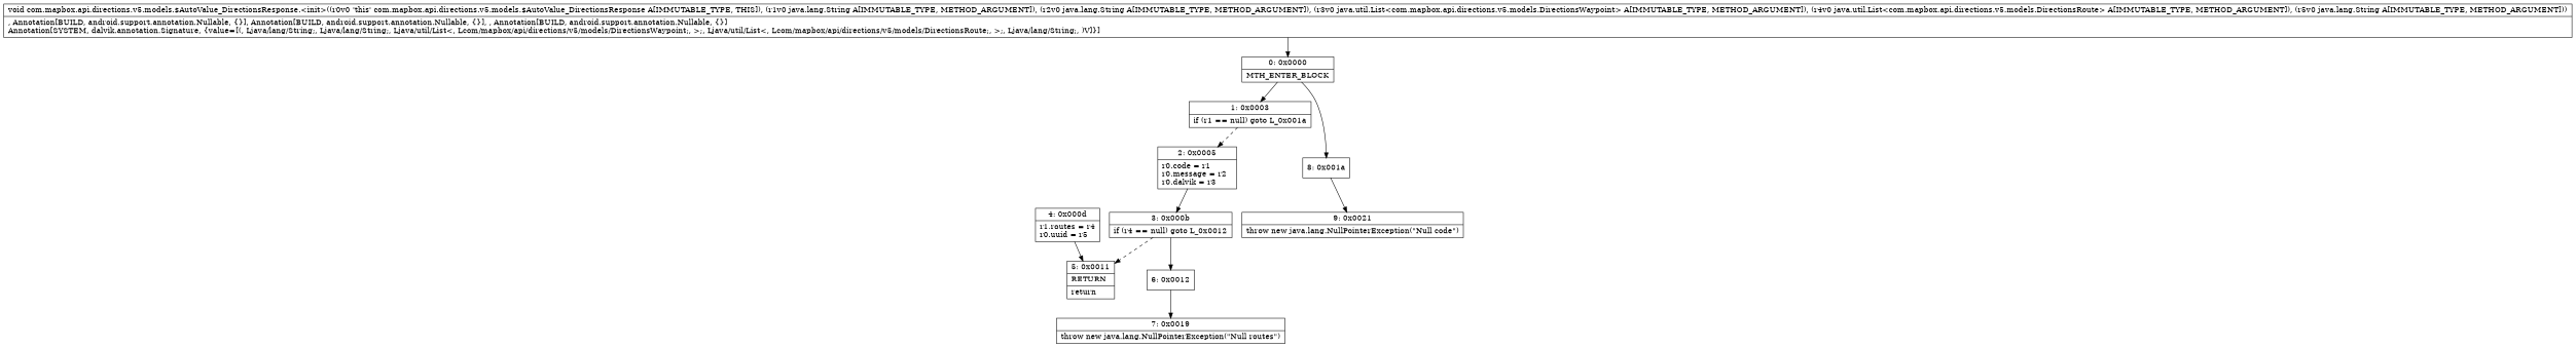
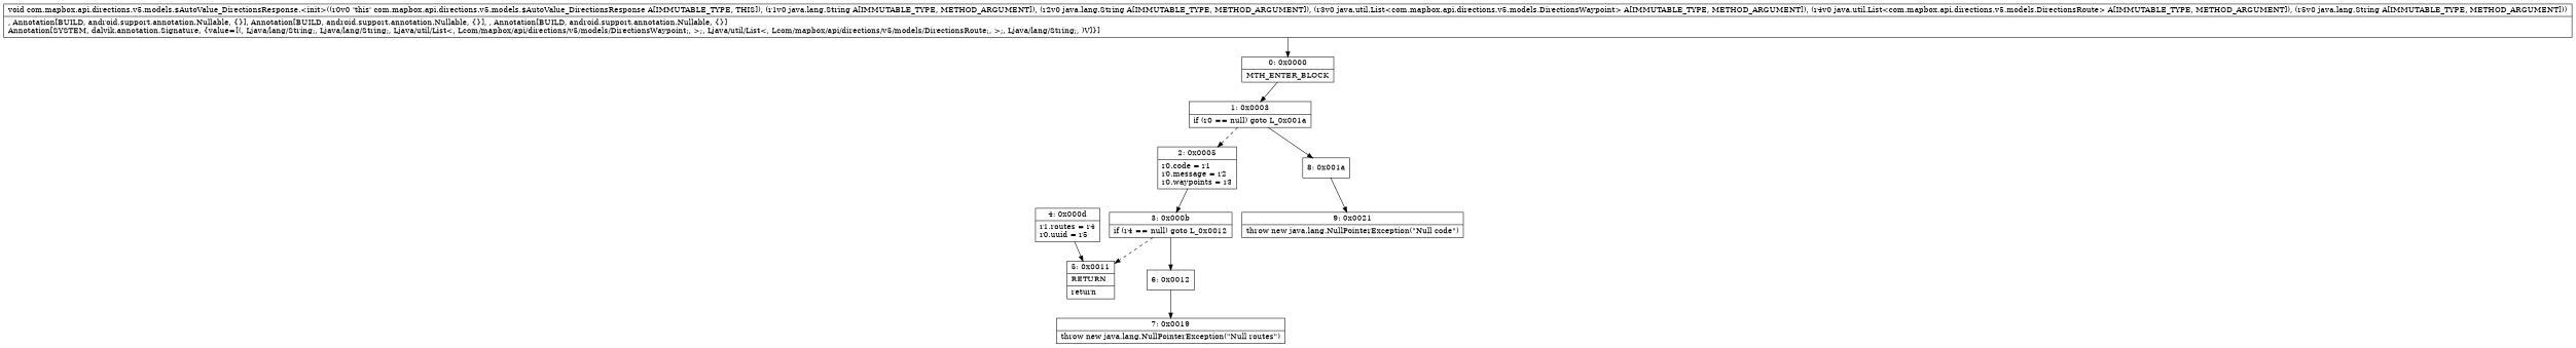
  digraph {
    node [shape=record]
    n1 [label="{0\:\ 0x0000|MTH_ENTER_BLOCK\l}"]
-   n2 [label="{1\:\ 0x0003|if (r1 == null) goto L_0x001a\l}"]
-   n3 [label="{2\:\ 0x0005|r0.code = r1\lr0.message = r2\lr0.dalvik = r3\l}"]
+   n2 [label="{1\:\ 0x0003|if (r0 == null) goto L_0x001a\l}"]
+   n3 [label="{2\:\ 0x0005|r0.code = r1\lr0.message = r2\lr0.waypoints = r3\l}"]
    n4 [label="{8\:\ 0x001a}"]
    n5 [label="{3\:\ 0x000b|if (r4 == null) goto L_0x0012\l}"]
    n6 [label="{9\:\ 0x0021|throw new java.lang.NullPointerException(\"Null code\")\l}"]
    n7 [label="{6\:\ 0x0012}"]
    n8 [label="{5\:\ 0x0011|RETURN\l|return\l}"]
    n9 [label="{4\:\ 0x000d|r1.routes = r4\lr0.uuid = r5\l}"]
    n10 [label="{7\:\ 0x0019|throw new java.lang.NullPointerException(\"Null routes\")\l}"]
    n11 [label="{void com.mapbox.api.directions.v5.models.$AutoValue_DirectionsResponse.\<init\>((r0v0 'this' com.mapbox.api.directions.v5.models.$AutoValue_DirectionsResponse A[IMMUTABLE_TYPE, THIS]), (r1v0 java.lang.String A[IMMUTABLE_TYPE, METHOD_ARGUMENT]), (r2v0 java.lang.String A[IMMUTABLE_TYPE, METHOD_ARGUMENT]), (r3v0 java.util.List\<com.mapbox.api.directions.v5.models.DirectionsWaypoint\> A[IMMUTABLE_TYPE, METHOD_ARGUMENT]), (r4v0 java.util.List\<com.mapbox.api.directions.v5.models.DirectionsRoute\> A[IMMUTABLE_TYPE, METHOD_ARGUMENT]), (r5v0 java.lang.String A[IMMUTABLE_TYPE, METHOD_ARGUMENT]))  | , Annotation[BUILD, android.support.annotation.Nullable, \{\}], Annotation[BUILD, android.support.annotation.Nullable, \{\}], , Annotation[BUILD, android.support.annotation.Nullable, \{\}]\lAnnotation[SYSTEM, dalvik.annotation.Signature, \{value=[(, Ljava\/lang\/String;, Ljava\/lang\/String;, Ljava\/util\/List\<, Lcom\/mapbox\/api\/directions\/v5\/models\/DirectionsWaypoint;, \>;, Ljava\/util\/List\<, Lcom\/mapbox\/api\/directions\/v5\/models\/DirectionsRoute;, \>;, Ljava\/lang\/String;, )V]\}]\l}"]
    n1 -> n2
    n2 -> n3 [style=dashed]
-   n1 -> n4
+   n2 -> n4
    n3 -> n5
    n4 -> n6
    n5 -> n7
    n5 -> n8 [style=dashed]
    n7 -> n10
    n9 -> n8
    n11 -> n1
  }
